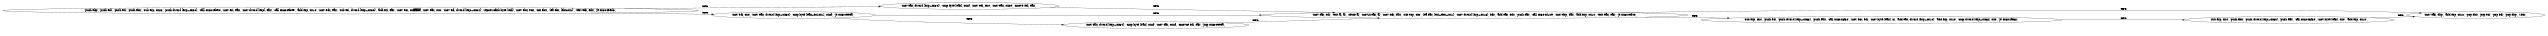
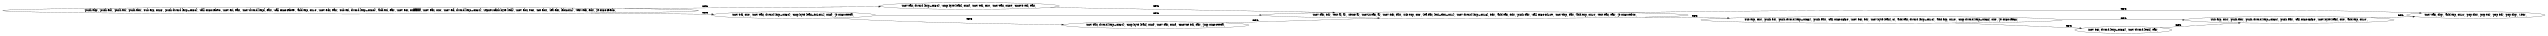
  digraph {
    rankdir=LR
    n1 [label="'push ebp', 'push edi', 'push esi', 'push ebx', 'sub esp, 0x28', 'push dword [esp+0x3c]', 'call 0x8049b9c', 'mov esi, eax', 'mov dword [esp], eax', 'call 0x8049be9', 'add esp, 0x10', 'mov edx, eax', 'sub esi, dword [esp+0x30]', 'add esi, eax', 'mov ecx, 0xffffffff', 'mov eax, 0x0', 'mov edi, dword [esp+0x34]', 'repne scasb byte [edi]', 'mov ebx, ecx', 'not ebx', 'lea ebx, [ebx-0x1]', 'test edx, edx', 'je 0x8049ed6', "]
    n2 [label="'mov eax, dword [esp+0x34]', 'cmp byte [eax], 0x2f', 'mov edi, 0x0', 'mov eax, 0x2e', 'cmove edi, eax', "]
    n3 [label="'mov edi, 0x0', 'mov eax, dword [esp+0x30]', 'cmp byte [eax+esi-0x1], 0x2f', 'je 0x8049eea', "]
    n4 [label="'mov eax, edi', 'test al, al', 'setne al', 'movzx eax, al', 'mov edx, eax', 'sub esp, 0xc', 'lea eax, [esi+ebx+0x1]', 'mov dword [esp+0x18], edx', 'add eax, edx', 'push eax', 'call 0x804d129', 'mov ebp, eax', 'add esp, 0x10', 'test eax, eax', 'je 0x8049f4c', "]
    n5 [label="'mov eax, dword [esp+0x34]', 'cmp byte [eax], 0x2f', 'mov eax, 0x2f', 'cmovne edi, eax', 'jmp 0x8049eea', "]
    n6 [label="'mov eax, ebp', 'add esp, 0x1c', 'pop ebx', 'pop esi', 'pop edi', 'pop ebp', 'retn', "]
    n7 [label="'sub esp, 0x4', 'push esi', 'push dword [esp+0x38]', 'push eax', 'call 0x8048f30', 'mov ecx, edi', 'mov byte [eax], cl', 'add eax, dword [esp+0x1c]', 'add esp, 0x10', 'cmp dword [esp+0x38], 0x0', 'je 0x8049f38', "]
    n8 [label="'sub esp, 0x4', 'push ebx', 'push dword [esp+0x3c]', 'push eax', 'call 0x8048f30', 'mov byte [eax], 0x0', 'add esp, 0x10', "]
+   n9 [label="'mov ecx, dword [esp+0x38]', 'mov dword [ecx], eax', "]
    n1 -> n2 [label=CFG]
    n1 -> n3 [label=CFG]
    n2 -> n4 [label=CFG]
    n3 -> n4 [label=CFG]
    n3 -> n5 [label=CFG]
    n4 -> n6 [label=CFG]
    n4 -> n7 [label=CFG]
    n5 -> n4 [label=CFG]
    n7 -> n8 [label=CFG]
+   n7 -> n9 [label=CFG]
    n8 -> n6 [label=CFG]
+   n9 -> n8 [label=CFG]
  }
